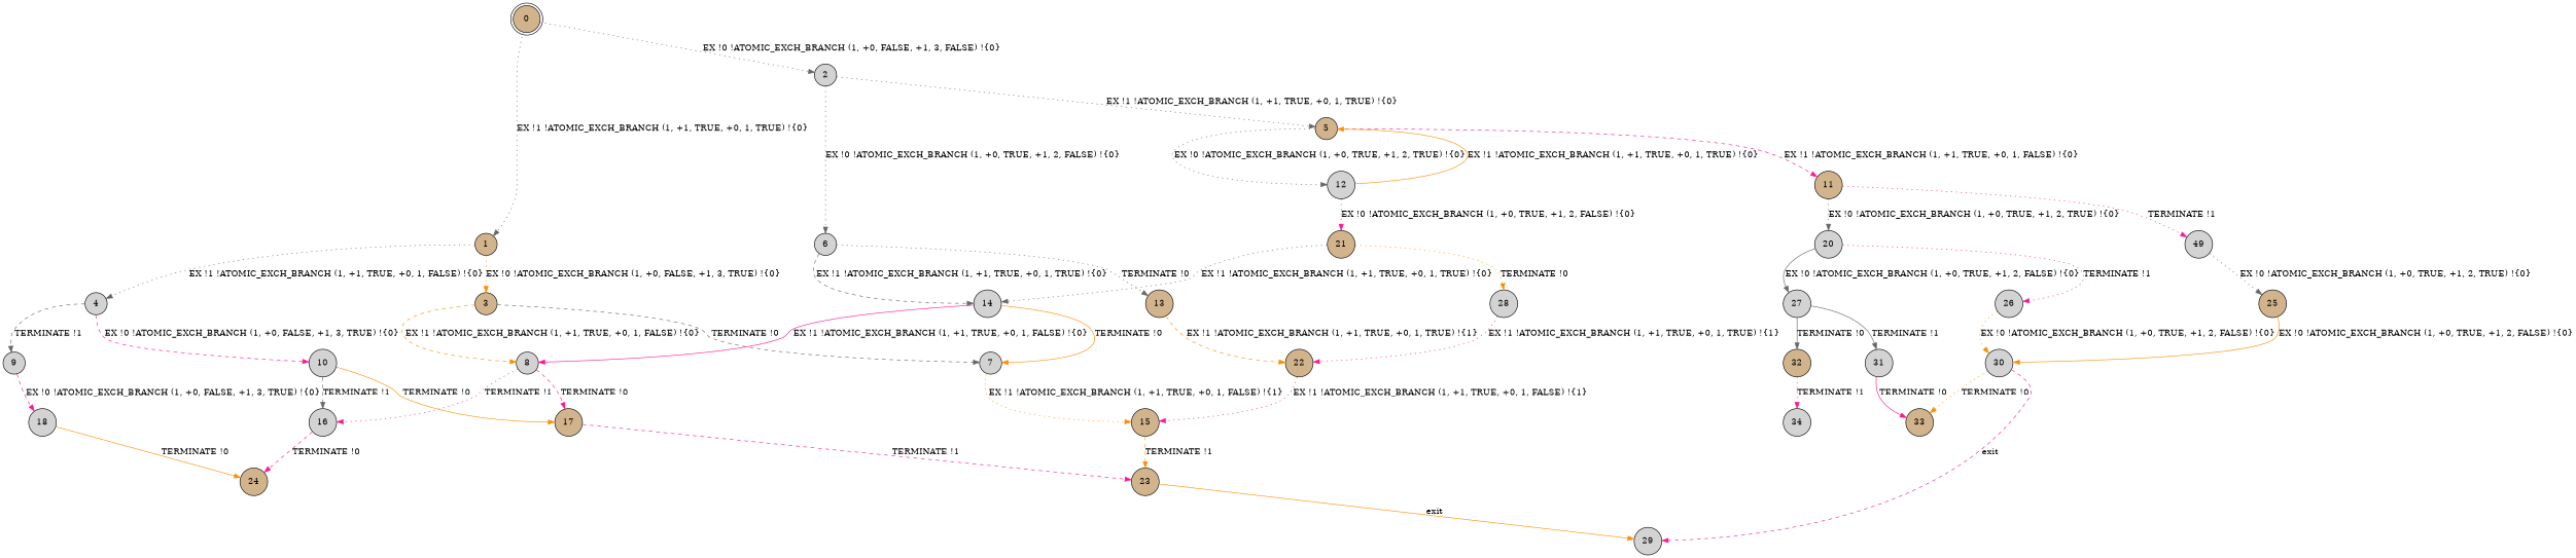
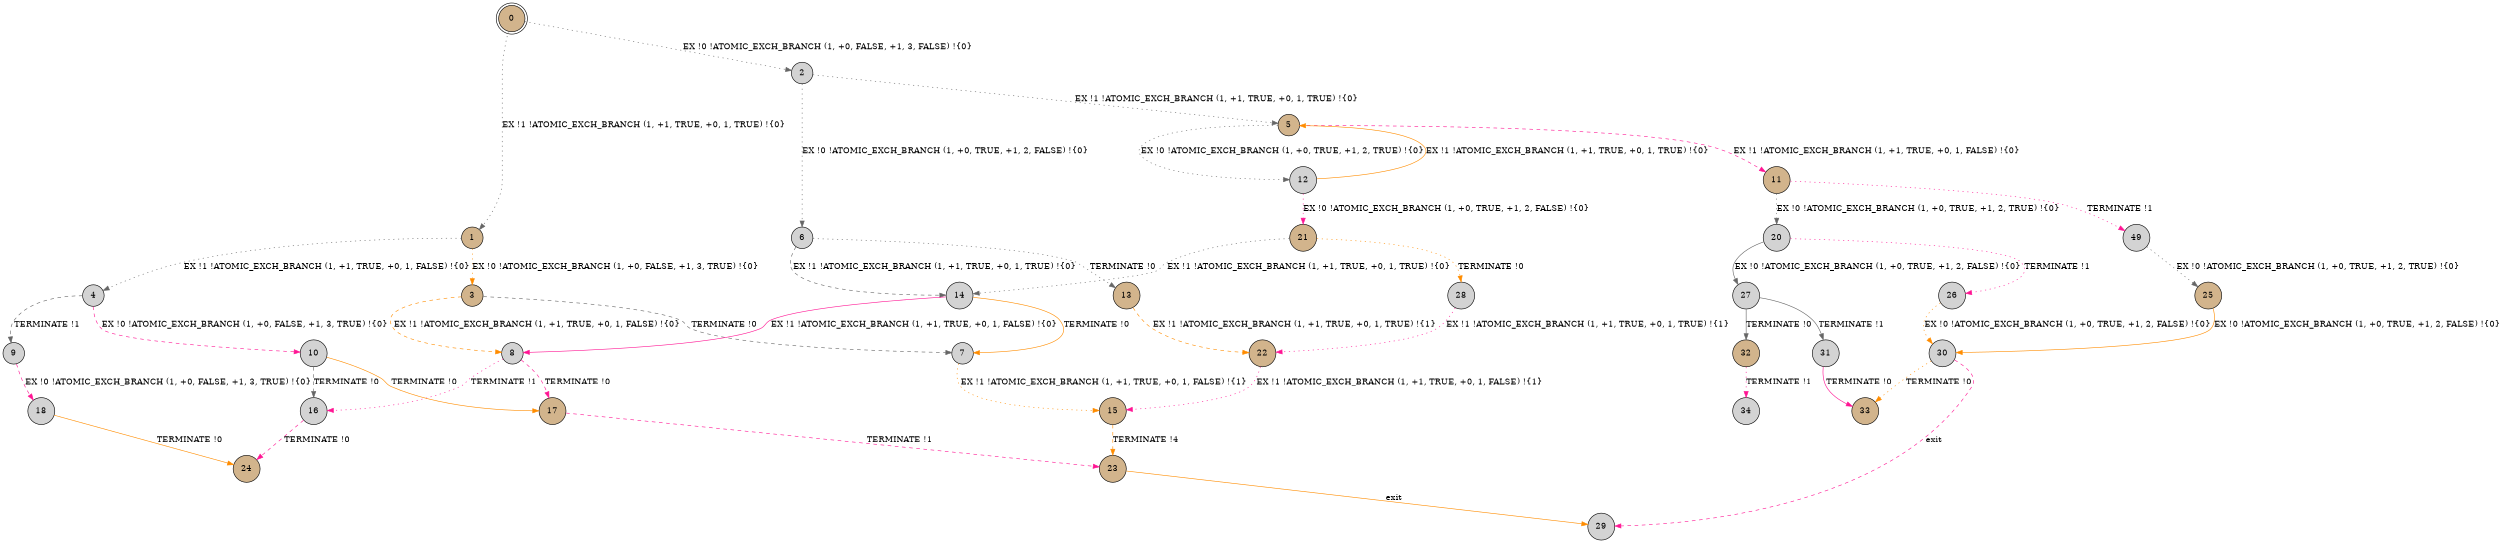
  digraph {
    node [fillcolor=lightgrey shape=circle style=filled]
    edge [color=gray40 style=dotted]
    0 [fillcolor=tan peripheries=2]
    1 [fillcolor=tan]
    2
    3 [fillcolor=tan]
    4
    5 [fillcolor=tan]
    6
    7
    8
    9
    10
    11 [fillcolor=tan]
    12
    13 [fillcolor=tan]
    14
    15 [fillcolor=tan]
    16
    17 [fillcolor=tan]
    18
    n20 [label=49]
    20
    21 [fillcolor=tan]
    22 [fillcolor=tan]
    23 [fillcolor=tan]
    24 [fillcolor=tan]
    25 [fillcolor=tan]
    26
    27
    28
    29
    30
    31
    32 [fillcolor=tan]
    33 [fillcolor=tan]
    34
    0 -> 1 [label="EX !1 !ATOMIC_EXCH_BRANCH (1, +1, TRUE, +0, 1, TRUE) !{0}"]
    0 -> 2 [label="EX !0 !ATOMIC_EXCH_BRANCH (1, +0, FALSE, +1, 3, FALSE) !{0}"]
    1 -> 3 [color=darkorange label="EX !0 !ATOMIC_EXCH_BRANCH (1, +0, FALSE, +1, 3, TRUE) !{0}"]
    1 -> 4 [label="EX !1 !ATOMIC_EXCH_BRANCH (1, +1, TRUE, +0, 1, FALSE) !{0}"]
    2 -> 5 [label="EX !1 !ATOMIC_EXCH_BRANCH (1, +1, TRUE, +0, 1, TRUE) !{0}"]
    2 -> 6 [label="EX !0 !ATOMIC_EXCH_BRANCH (1, +0, TRUE, +1, 2, FALSE) !{0}"]
    3 -> 7 [label="TERMINATE !0" style=dashed]
    3 -> 8 [color=darkorange label="EX !1 !ATOMIC_EXCH_BRANCH (1, +1, TRUE, +0, 1, FALSE) !{0}" style=dashed]
    4 -> 9 [label="TERMINATE !1" style=dashed]
    4 -> 10 [color=deeppink label="EX !0 !ATOMIC_EXCH_BRANCH (1, +0, FALSE, +1, 3, TRUE) !{0}" style=dashed]
    5 -> 11 [color=deeppink label="EX !1 !ATOMIC_EXCH_BRANCH (1, +1, TRUE, +0, 1, FALSE) !{0}" style=dashed]
    5 -> 12 [label="EX !0 !ATOMIC_EXCH_BRANCH (1, +0, TRUE, +1, 2, TRUE) !{0}"]
    6 -> 13 [label="TERMINATE !0"]
    6 -> 14 [label="EX !1 !ATOMIC_EXCH_BRANCH (1, +1, TRUE, +0, 1, TRUE) !{0}" style=dashed]
    7 -> 15 [color=darkorange label="EX !1 !ATOMIC_EXCH_BRANCH (1, +1, TRUE, +0, 1, FALSE) !{1}"]
    8 -> 16 [color=deeppink label="TERMINATE !1"]
    8 -> 17 [color=deeppink label="TERMINATE !0" style=dashed]
    9 -> 18 [color=deeppink label="EX !0 !ATOMIC_EXCH_BRANCH (1, +0, FALSE, +1, 3, TRUE) !{0}" style=dashed]
-   10 -> 16 [label="TERMINATE !1" style=dashed]
+   10 -> 16 [label="TERMINATE !0" style=dashed]
    10 -> 17 [color=darkorange label="TERMINATE !0" style=solid]
    11 -> n20 [color=deeppink label="TERMINATE !1"]
    11 -> 20 [label="EX !0 !ATOMIC_EXCH_BRANCH (1, +0, TRUE, +1, 2, TRUE) !{0}"]
    12 -> 5 [color=darkorange label="EX !1 !ATOMIC_EXCH_BRANCH (1, +1, TRUE, +0, 1, TRUE) !{0}" style=solid]
    12 -> 21 [color=deeppink label="EX !0 !ATOMIC_EXCH_BRANCH (1, +0, TRUE, +1, 2, FALSE) !{0}"]
    13 -> 22 [color=darkorange label="EX !1 !ATOMIC_EXCH_BRANCH (1, +1, TRUE, +0, 1, TRUE) !{1}" style=dashed]
    14 -> 7 [color=darkorange label="TERMINATE !0" style=solid]
    14 -> 8 [color=deeppink label="EX !1 !ATOMIC_EXCH_BRANCH (1, +1, TRUE, +0, 1, FALSE) !{0}" style=solid]
-   15 -> 23 [color=darkorange label="TERMINATE !1" style=dashed]
+   15 -> 23 [color=darkorange label="TERMINATE !4" style=dashed]
    16 -> 24 [color=deeppink label="TERMINATE !0" style=dashed]
    17 -> 23 [color=deeppink label="TERMINATE !1" style=dashed]
    18 -> 24 [color=darkorange label="TERMINATE !0" style=solid]
    n20 -> 25 [label="EX !0 !ATOMIC_EXCH_BRANCH (1, +0, TRUE, +1, 2, TRUE) !{0}"]
    20 -> 26 [color=deeppink label="TERMINATE !1"]
    20 -> 27 [label="EX !0 !ATOMIC_EXCH_BRANCH (1, +0, TRUE, +1, 2, FALSE) !{0}" style=solid]
    21 -> 14 [label="EX !1 !ATOMIC_EXCH_BRANCH (1, +1, TRUE, +0, 1, TRUE) !{0}"]
    21 -> 28 [color=darkorange label="TERMINATE !0"]
    22 -> 15 [color=deeppink label="EX !1 !ATOMIC_EXCH_BRANCH (1, +1, TRUE, +0, 1, FALSE) !{1}"]
    23 -> 29 [color=darkorange label=exit style=solid]
    25 -> 30 [color=darkorange label="EX !0 !ATOMIC_EXCH_BRANCH (1, +0, TRUE, +1, 2, FALSE) !{0}" style=solid]
    26 -> 30 [color=darkorange label="EX !0 !ATOMIC_EXCH_BRANCH (1, +0, TRUE, +1, 2, FALSE) !{0}"]
    27 -> 31 [label="TERMINATE !1" style=solid]
    27 -> 32 [label="TERMINATE !0" style=solid]
    28 -> 22 [color=deeppink label="EX !1 !ATOMIC_EXCH_BRANCH (1, +1, TRUE, +0, 1, TRUE) !{1}"]
    30 -> 29 [color=deeppink label=exit style=dashed]
    30 -> 33 [color=darkorange label="TERMINATE !0"]
    31 -> 33 [color=deeppink label="TERMINATE !0" style=solid]
    32 -> 34 [color=deeppink label="TERMINATE !1"]
  }
